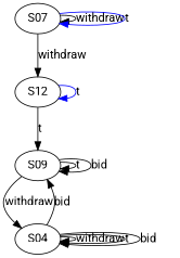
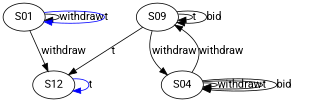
  digraph {
    fontname=Roboto
    node [fontname=Roboto]
    edge [color=black fontname=Roboto]
-   S07
+   S07 [label=S01]
    S12
    S09
    S04
    S07 -> S07 [label=withdraw]
    S07 -> S07 [color=blue label=t]
    S07 -> S12 [label=withdraw]
    S12 -> S12 [color=blue label=t]
-   S12 -> S09 [label=t]
+   S09 -> S12 [label=t]
    S09 -> S09 [label=t]
    S09 -> S09 [label=bid]
    S09 -> S04 [label=withdraw]
-   S04 -> S09 [label=bid]
+   S04 -> S09 [label=withdraw]
    S04 -> S04 [label=withdraw]
    S04 -> S04 [label=t]
    S04 -> S04 [label=bid]
  }
